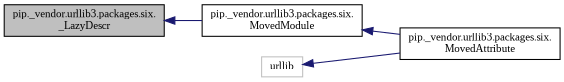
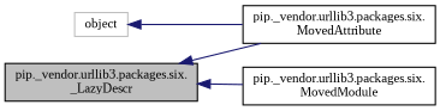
  digraph {
    fontname="Liberation Serif"
    rankdir=LR
    node [color=black fillcolor=white fontname="Liberation Serif" fontsize=10 shape=record style=filled]
    edge [color=midnightblue dir=back fontname="Liberation Serif" fontsize=10 labelfontname=Helvetica labelfontsize=10 style=solid]
    n1 [fillcolor=grey75 fontcolor=black height=0.2 label="pip._vendor.urllib3.packages.six.\l_LazyDescr" width=0.4]
    n2 [height=0.2 label="pip._vendor.urllib3.packages.six.\lMovedAttribute" width=0.4]
    n3 [height=0.2 label="pip._vendor.urllib3.packages.six.\lMovedModule" width=0.4]
-   n4 [color=grey75 height=0.2 label=urllib width=0.4]
-   n3 -> n2
+   n4 [color=grey75 height=0.2 label=object width=0.4]
+   n1 -> n2
    n1 -> n3
    n4 -> n2
  }
